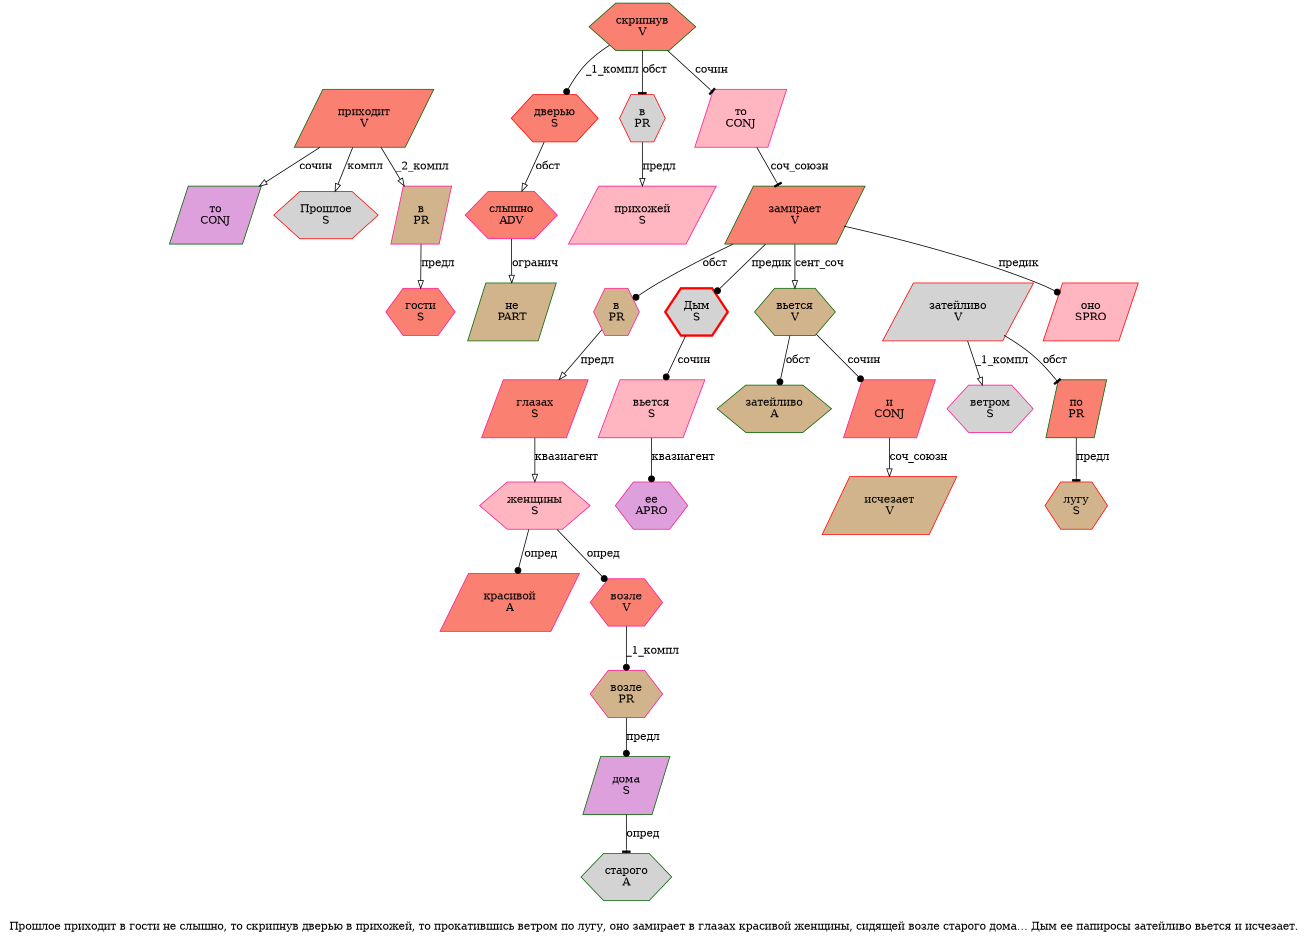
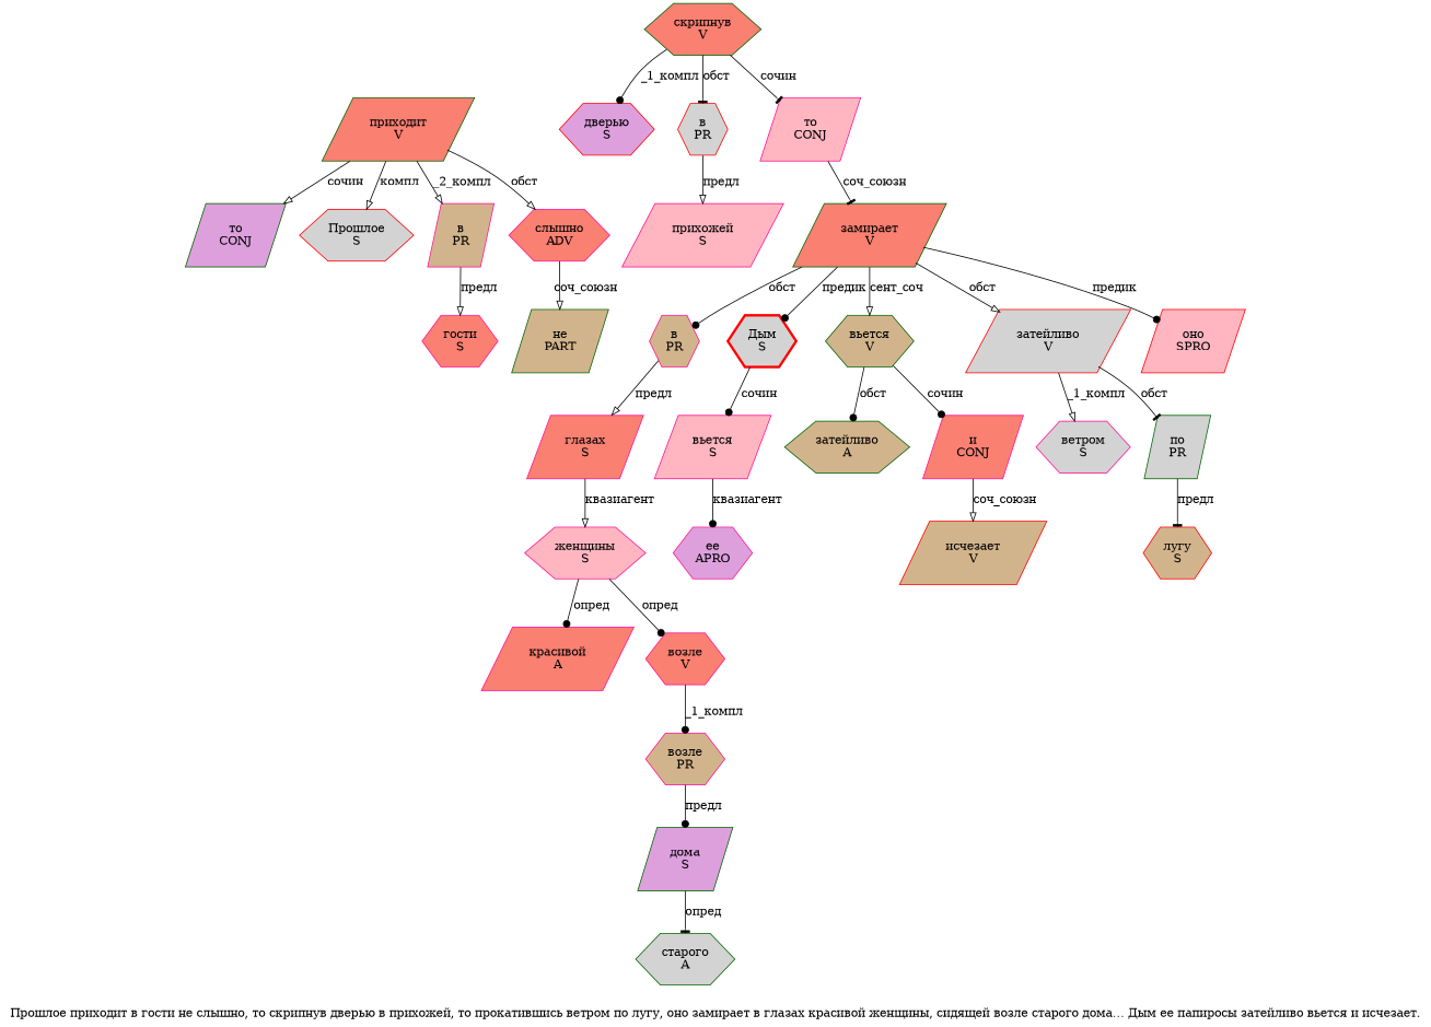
  digraph {
    label="Прошлое приходит в гости не слышно, то скрипнув дверью в прихожей, то прокатившись ветром по лугу, оно замирает в глазах красивой женщины, сидящей возле старого дома… Дым ее папиросы затейливо вьется и исчезает."
    node [color=deeppink fillcolor=salmon penwidth=1 shape=hexagon style=filled]
    edge [arrowhead=onormal]
    n1 [color=red fillcolor=lightgrey label="Прошлое\nS"]
    n2 [color=darkgreen label="приходит\nV" shape=parallelogram]
    n3 [fillcolor=tan label="в\nPR" shape=parallelogram]
    n4 [label="слышно\nADV"]
    n5 [color=darkgreen fillcolor=plum label="то\nCONJ" shape=parallelogram]
    n6 [label="гости\nS"]
    n7 [color=darkgreen fillcolor=tan label="не\nPART" shape=parallelogram]
    n8 [color=darkgreen label="скрипнув\nV"]
-   n9 [color=red label="дверью\nS"]
+   n9 [color=red fillcolor=plum label="дверью\nS"]
    n10 [color=red fillcolor=lightgrey label="в\nPR"]
    n11 [fillcolor=lightpink label="то\nCONJ" shape=parallelogram]
    n12 [fillcolor=lightpink label="прихожей\nS" shape=parallelogram]
    n13 [color=darkgreen label="замирает\nV" shape=parallelogram]
    n14 [color=red fillcolor=lightgrey label="затейливо\nV" shape=parallelogram]
    n15 [color=red fillcolor=lightpink label="оно\nSPRO" shape=parallelogram]
    n16 [fillcolor=tan label="в\nPR"]
    n17 [color=red fillcolor=lightgrey label="Дым\nS" penwidth=3]
    n18 [color=darkgreen fillcolor=tan label="вьется\nV"]
    n19 [fillcolor=lightgrey label="ветром\nS"]
-   n20 [color=darkgreen label="по\nPR" shape=parallelogram]
+   n20 [color=darkgreen fillcolor=lightgrey label="по\nPR" shape=parallelogram]
    n21 [color=red fillcolor=tan label="лугу\nS"]
    n22 [label="глазах\nS" shape=parallelogram]
    n23 [fillcolor=lightpink label="вьется\nS" shape=parallelogram]
    n24 [color=darkgreen fillcolor=tan label="затейливо\nA"]
    n25 [label="и\nCONJ" shape=parallelogram]
    n26 [fillcolor=lightpink label="женщины\nS"]
    n27 [label="красивой\nA" shape=parallelogram]
    n28 [label="возле\nV"]
    n29 [fillcolor=tan label="возле\nPR"]
    n30 [color=darkgreen fillcolor=plum label="дома\nS" shape=parallelogram]
    n31 [color=darkgreen fillcolor=lightgrey label="старого\nA"]
    n32 [fillcolor=plum label="ее\nAPRO"]
    n33 [color=red fillcolor=tan label="исчезает\nV" shape=parallelogram]
    n2 -> n1 [label="компл"]
    n2 -> n3 [label="_2_компл"]
-   n9 -> n4 [label="обст"]
+   n2 -> n4 [label="обст"]
    n2 -> n5 [label="сочин"]
    n3 -> n6 [label="предл"]
-   n4 -> n7 [label="огранич"]
+   n4 -> n7 [label="соч_союзн"]
    n8 -> n9 [arrowhead=dot label="_1_компл"]
    n8 -> n10 [arrowhead=tee label="обст"]
    n8 -> n11 [arrowhead=tee label="сочин"]
    n10 -> n12 [label="предл"]
    n11 -> n13 [arrowhead=tee label="соч_союзн"]
+   n13 -> n14 [label="обст"]
    n13 -> n15 [arrowhead=dot label="предик"]
    n13 -> n16 [arrowhead=dot label="обст"]
    n13 -> n17 [arrowhead=dot label="предик"]
    n13 -> n18 [label="сент_соч"]
    n14 -> n19 [label="_1_компл"]
    n14 -> n20 [arrowhead=tee label="обст"]
    n16 -> n22 [label="предл"]
    n17 -> n23 [arrowhead=dot label="сочин"]
    n18 -> n24 [arrowhead=dot label="обст"]
    n18 -> n25 [arrowhead=dot label="сочин"]
    n20 -> n21 [arrowhead=tee label="предл"]
    n22 -> n26 [label="квазиагент"]
    n23 -> n32 [arrowhead=dot label="квазиагент"]
    n25 -> n33 [label="соч_союзн"]
    n26 -> n27 [arrowhead=dot label="опред"]
    n26 -> n28 [arrowhead=dot label="опред"]
    n28 -> n29 [arrowhead=dot label="_1_компл"]
    n29 -> n30 [arrowhead=dot label="предл"]
    n30 -> n31 [arrowhead=tee label="опред"]
  }
